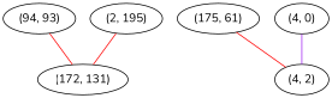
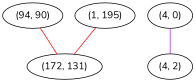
  graph {
    fontname=Nunito
    node [fontname=Nunito]
    edge [color=red fontname=Nunito weight=1]
-   "(94, 90)" [label="(94, 93)"]
+   "(94, 90)"
    "(172, 131)"
-   "(175, 61)"
    "(4, 2)"
    n5 [label="(4, 0)"]
-   "(2, 195)"
+   "(2, 195)" [label="(1, 195)"]
    "(94, 90)" -- "(172, 131)"
-   "(175, 61)" -- "(4, 2)"
    n5 -- "(4, 2)" [color=purple weight=4]
    "(2, 195)" -- "(172, 131)"
  }
